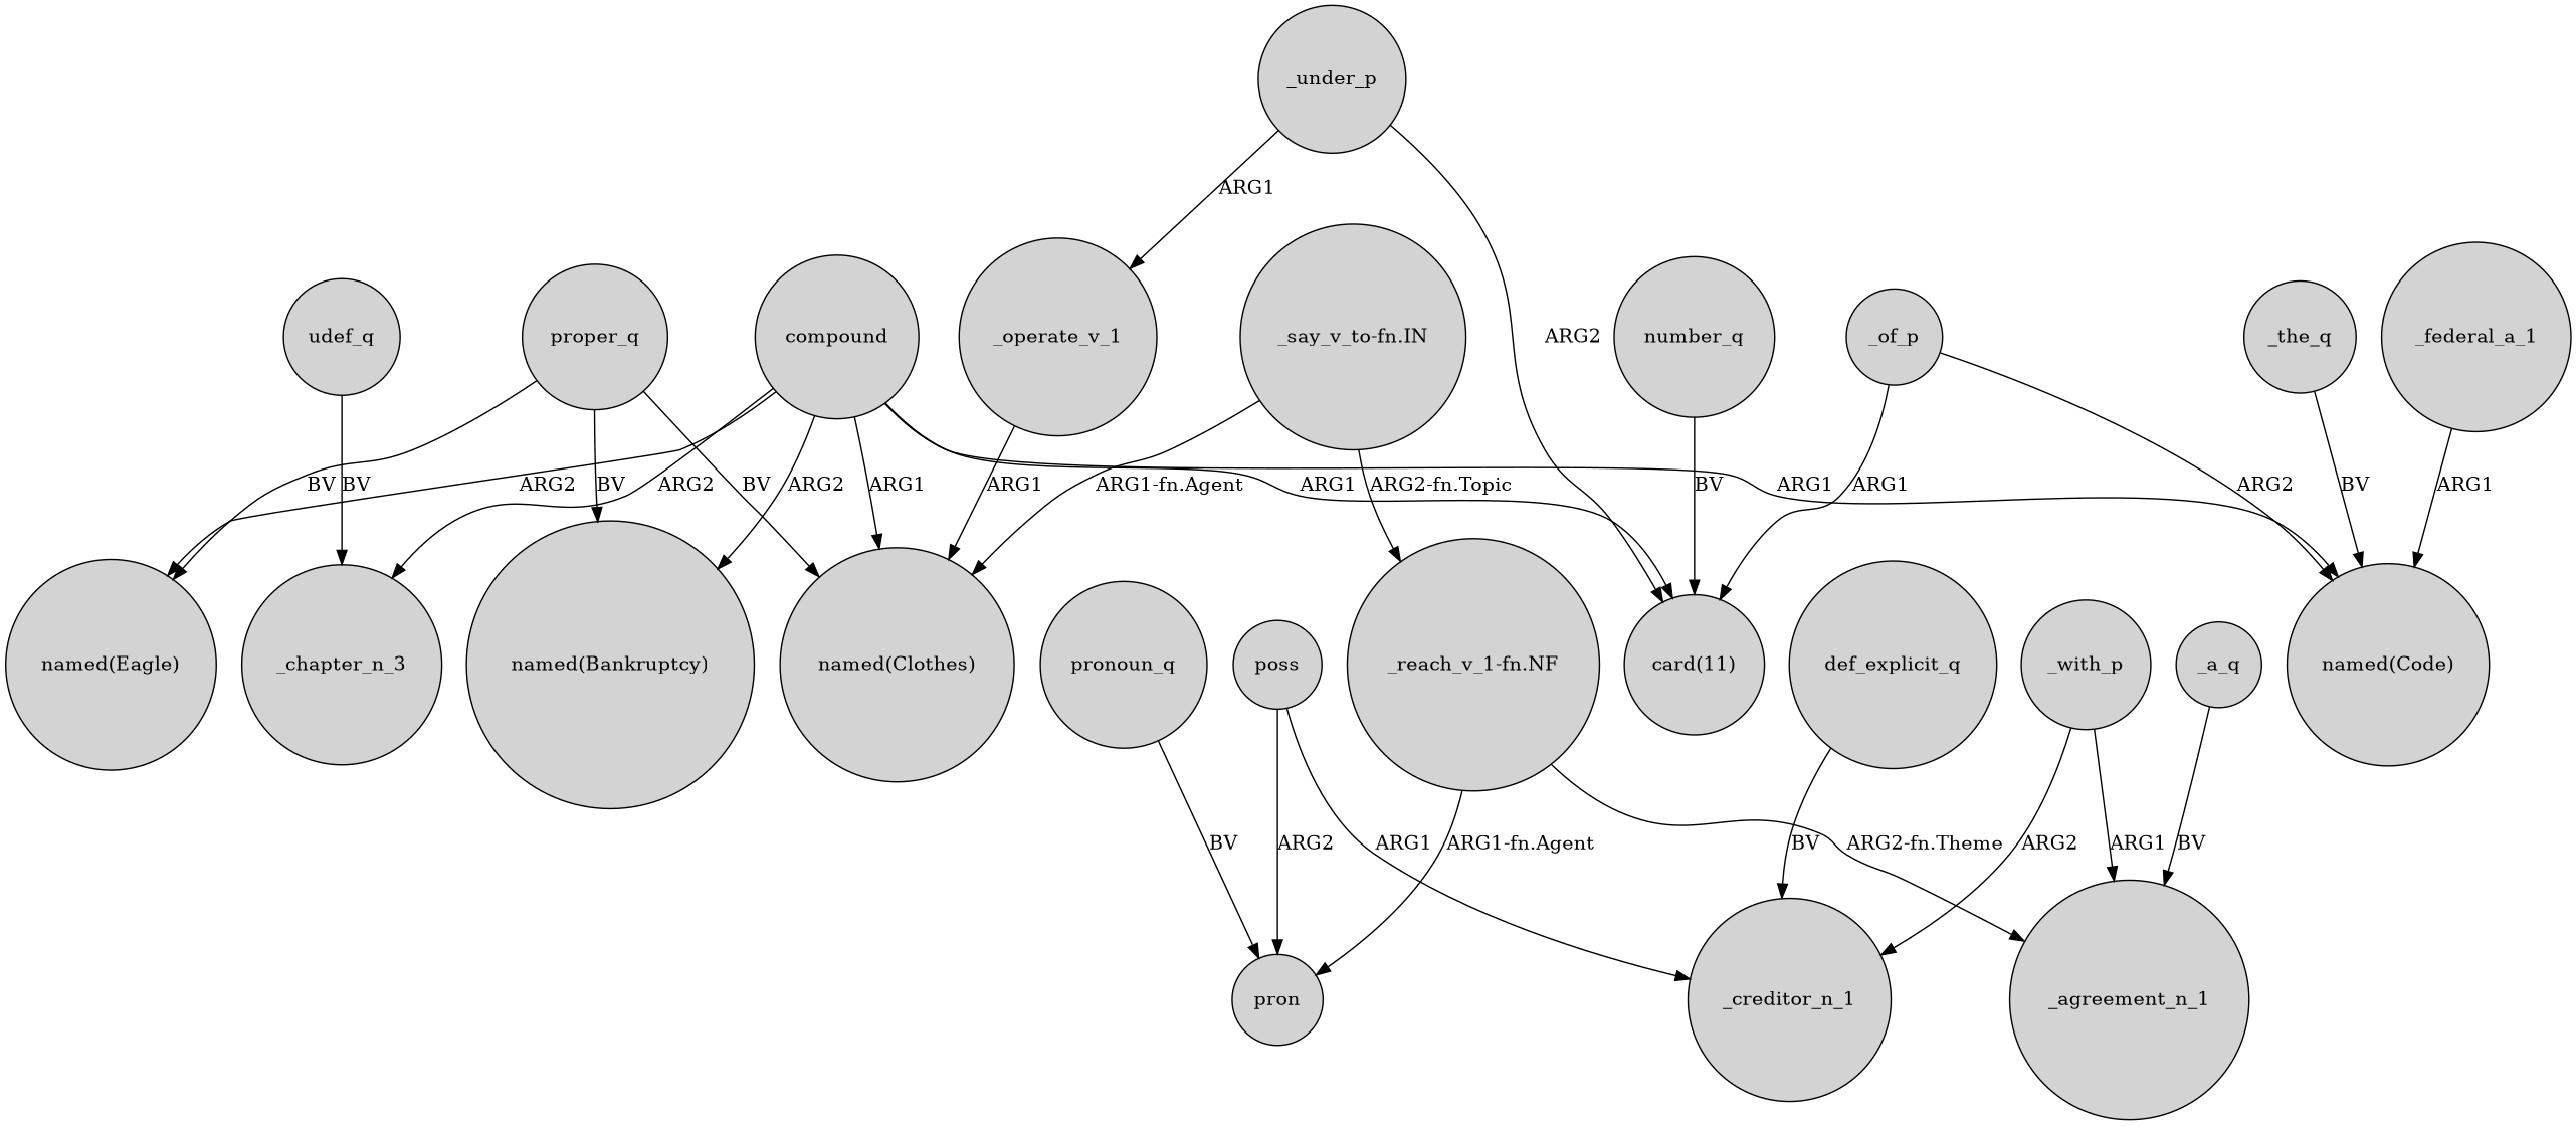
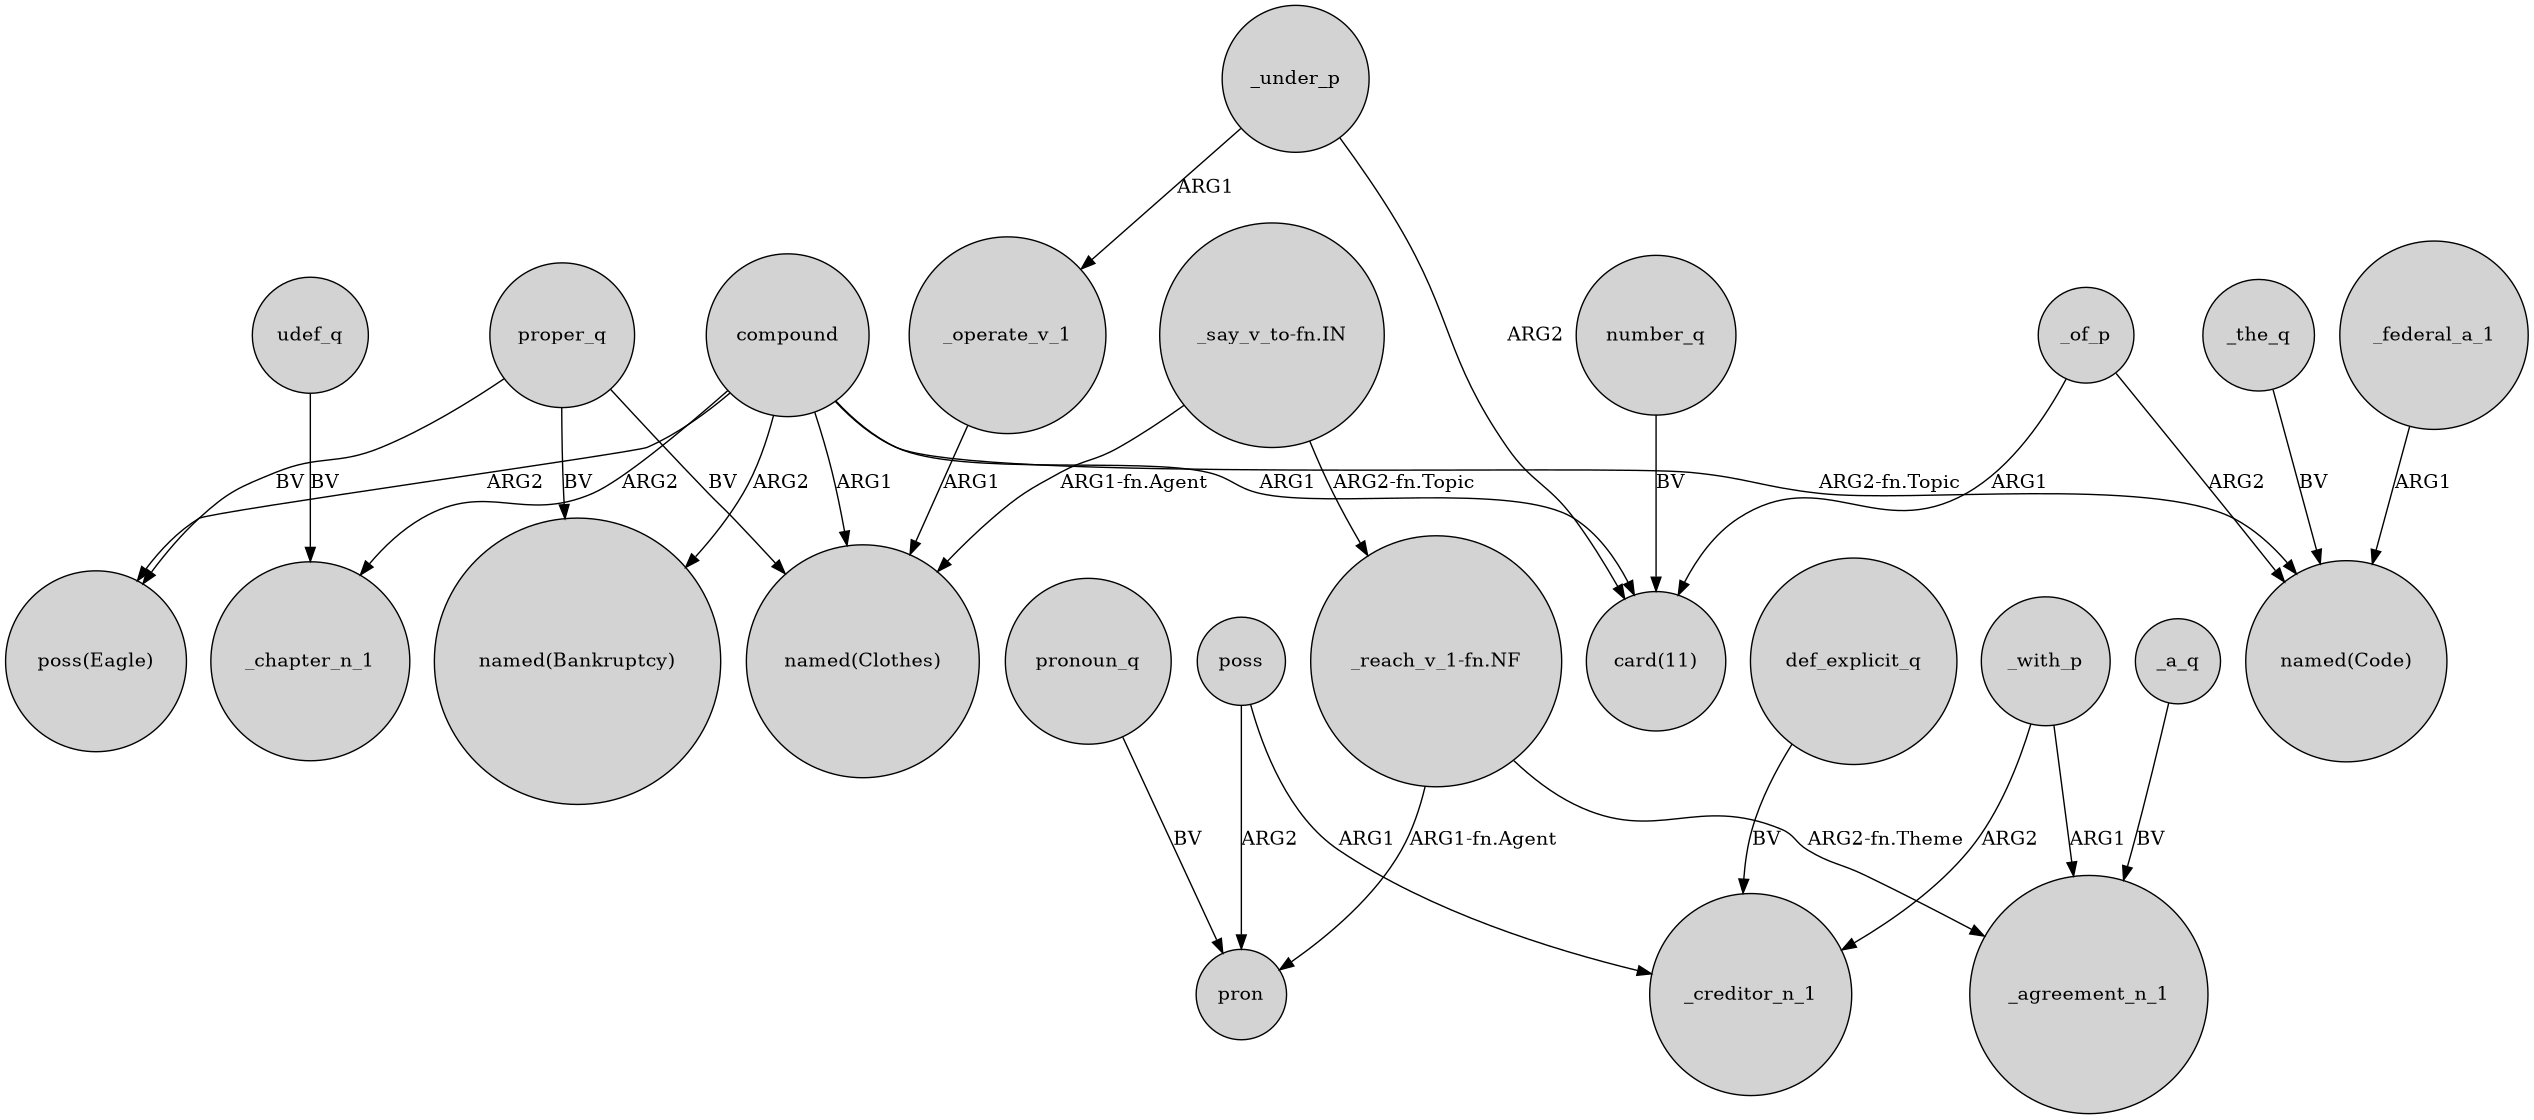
  digraph {
    fontname="DejaVu Serif"
    node [fontname="DejaVu Serif" shape=circle style=filled]
    edge [fontname="DejaVu Serif"]
    udef_q
-   _chapter_n_1 [label=_chapter_n_3]
+   _chapter_n_1
    proper_q
-   "named(Eagle)"
+   "named(Eagle)" [label="poss(Eagle)"]
    "named(Clothes)"
    "named(Bankruptcy)"
    number_q
    "card(11)"
    poss
    pron
    _creditor_n_1
    compound
    "named(Code)"
    _under_p
    _operate_v_1
    _federal_a_1
    _with_p
    _agreement_n_1
    _of_p
    pronoun_q
    _a_q
    _the_q
    "_say_v_to-fn.IN"
    "_reach_v_1-fn.NF"
    def_explicit_q
    udef_q -> _chapter_n_1 [label=BV]
    proper_q -> "named(Eagle)" [label=BV]
    proper_q -> "named(Clothes)" [label=BV]
    proper_q -> "named(Bankruptcy)" [label=BV]
    number_q -> "card(11)" [label=BV]
    poss -> pron [label=ARG2]
    poss -> _creditor_n_1 [label=ARG1]
    compound -> _chapter_n_1 [label=ARG2]
    compound -> "named(Eagle)" [label=ARG2]
    compound -> "named(Clothes)" [label=ARG1]
    compound -> "named(Bankruptcy)" [label=ARG2]
    compound -> "card(11)" [label=ARG1]
-   compound -> "named(Code)" [label=ARG1]
+   compound -> "named(Code)" [label="ARG2-fn.Topic"]
    _under_p -> "card(11)" [label=ARG2]
    _under_p -> _operate_v_1 [label=ARG1]
    _operate_v_1 -> "named(Clothes)" [label=ARG1]
    _federal_a_1 -> "named(Code)" [label=ARG1]
    _with_p -> _creditor_n_1 [label=ARG2]
    _with_p -> _agreement_n_1 [label=ARG1]
    _of_p -> "card(11)" [label=ARG1]
    _of_p -> "named(Code)" [label=ARG2]
    pronoun_q -> pron [label=BV]
    _a_q -> _agreement_n_1 [label=BV]
    _the_q -> "named(Code)" [label=BV]
    "_say_v_to-fn.IN" -> "named(Clothes)" [label="ARG1-fn.Agent"]
    "_say_v_to-fn.IN" -> "_reach_v_1-fn.NF" [label="ARG2-fn.Topic"]
    "_reach_v_1-fn.NF" -> pron [label="ARG1-fn.Agent"]
    "_reach_v_1-fn.NF" -> _agreement_n_1 [label="ARG2-fn.Theme"]
    def_explicit_q -> _creditor_n_1 [label=BV]
  }
